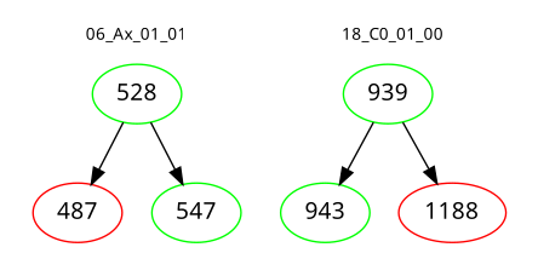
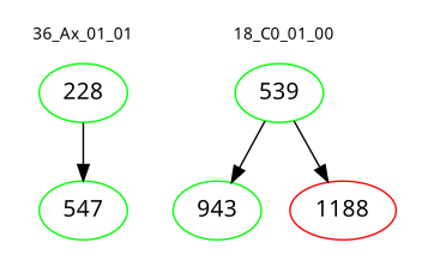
  digraph {
    fontname="Noto Sans"
    node [color=green fontname="Noto Sans"]
    edge [color=black fontname="Noto Sans"]
-   n1 [label=528]
-   n2 [color=red label=487]
+   n1 [label=228]
    n3 [label=547]
-   n4 [label=939]
+   n4 [label=539]
    n5 [label=943]
    n6 [color=red label=1188]
    subgraph cluster_1 {
      color=white
      fontsize=10
-     label="06_Ax_01_01"
+     label="36_Ax_01_01"
      n1
-     n2
      n3
    }
    subgraph cluster_2 {
      color=white
      fontsize=10
      label="18_C0_01_00"
      n4
      n5
      n6
    }
-   n1 -> n2
    n1 -> n3
    n4 -> n5
    n4 -> n6
  }
